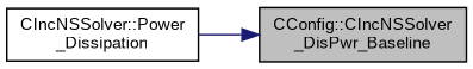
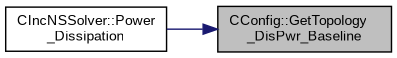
  digraph {
    rankdir=RL
    fontname="Liberation Sans"
    node [color=black fontname="Liberation Sans" fontsize=10 shape=record style=filled]
-   n1 [fillcolor=grey75 fontcolor=black height=0.2 label="CConfig::CIncNSSolver\l_DisPwr_Baseline" width=0.4]
+   n1 [fillcolor=grey75 fontcolor=black height=0.2 label="CConfig::GetTopology\l_DisPwr_Baseline" width=0.4]
    n2 [fillcolor=white height=0.2 label="CIncNSSolver::Power\l_Dissipation" width=0.4]
    n1 -> n2 [color=midnightblue dir=back fontname="Liberation Sans" fontsize=10 labelfontname=Helvetica labelfontsize=10 style=solid]
  }
